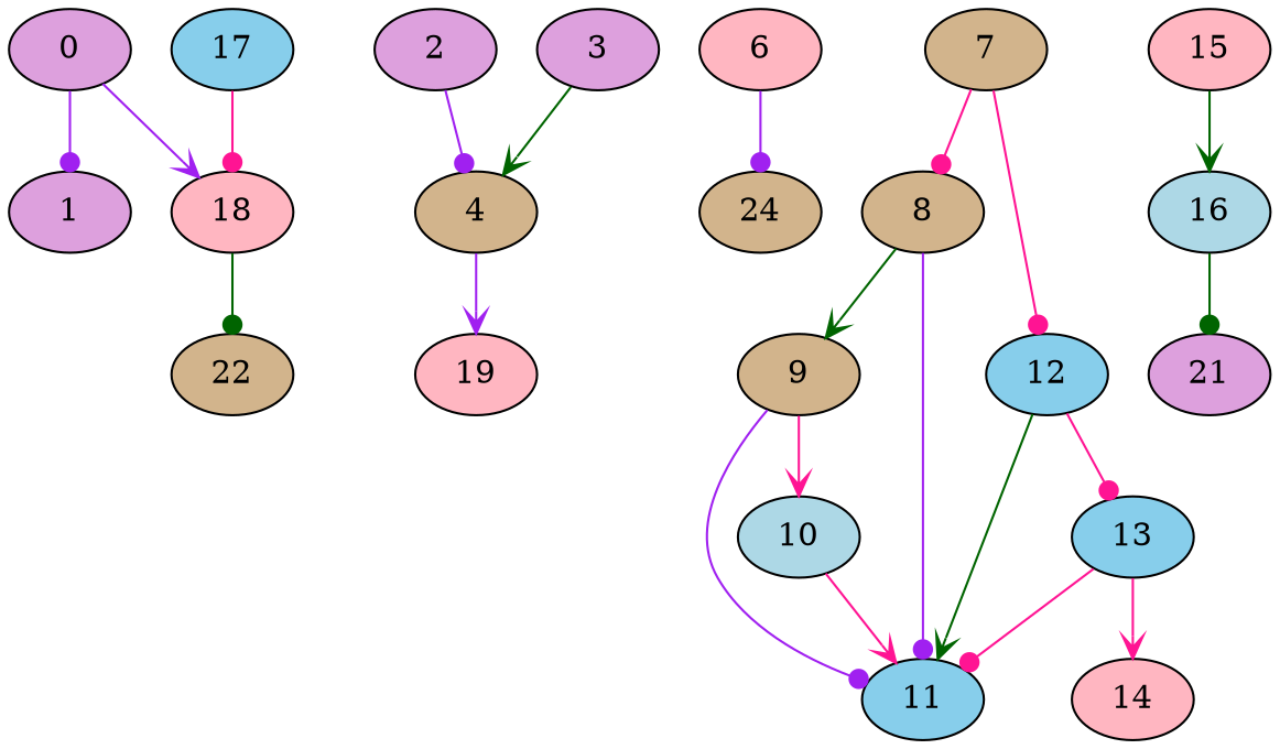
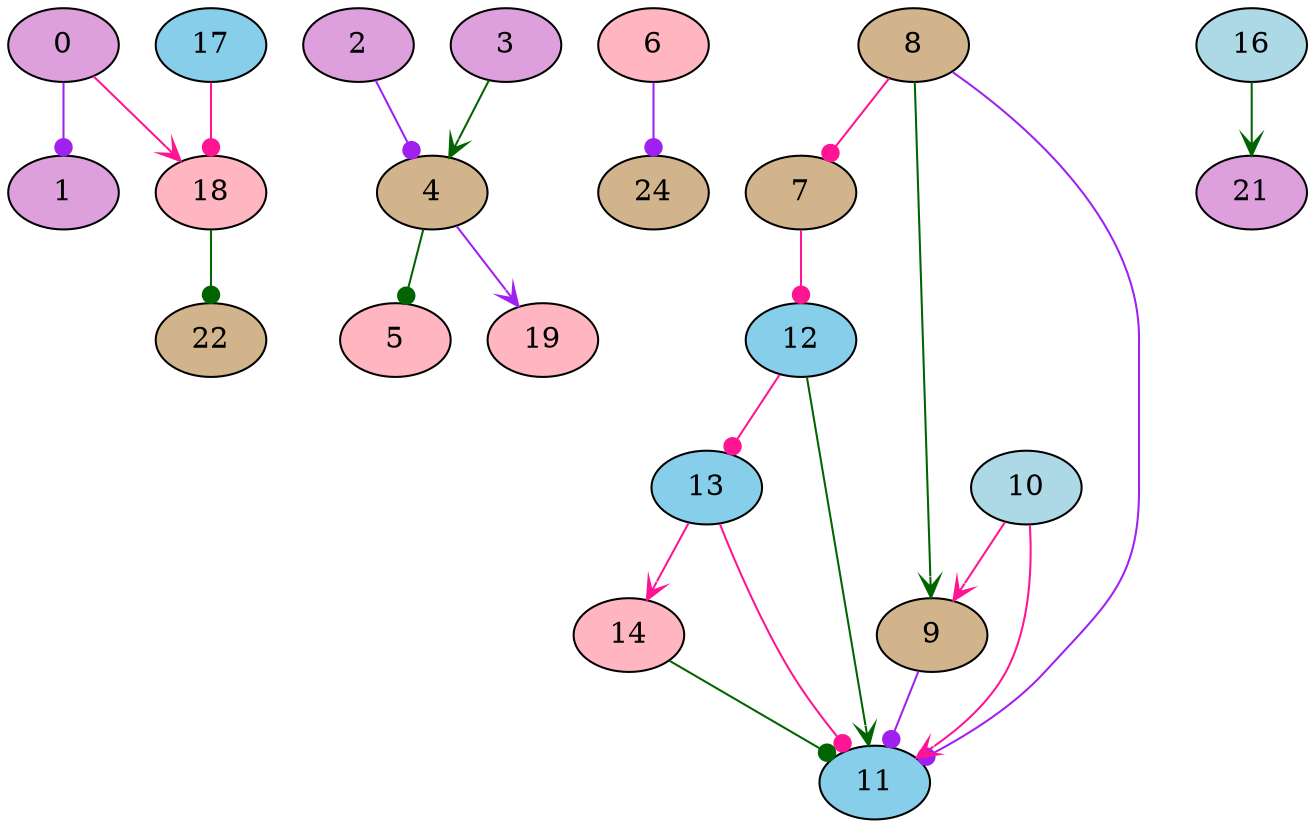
  digraph {
    node [fillcolor=lightpink style=filled]
    edge [arrowhead=dot color=deeppink]
    0 [fillcolor=plum]
    1 [fillcolor=plum]
    18
    22 [fillcolor=tan]
    2 [fillcolor=plum]
    4 [fillcolor=tan]
+   5
    19
    3 [fillcolor=plum]
    6
    n11 [fillcolor=tan label=24]
    7 [fillcolor=tan]
    8 [fillcolor=tan]
    12 [fillcolor=skyblue]
    9 [fillcolor=tan]
    11 [fillcolor=skyblue]
    13 [fillcolor=skyblue]
    10 [fillcolor=lightblue]
    14
-   15
    16 [fillcolor=lightblue]
    21 [fillcolor=plum]
    17 [fillcolor=skyblue]
    0 -> 1 [color=purple]
-   0 -> 18 [arrowhead=vee color=purple]
+   0 -> 18 [arrowhead=vee]
    18 -> 22 [color=darkgreen]
    2 -> 4 [color=purple]
+   4 -> 5 [color=darkgreen]
    4 -> 19 [arrowhead=vee color=purple]
    3 -> 4 [arrowhead=vee color=darkgreen]
    6 -> n11 [color=purple]
-   7 -> 8
+   8 -> 7
    7 -> 12
    8 -> 9 [arrowhead=vee color=darkgreen]
    8 -> 11 [color=purple]
    12 -> 11 [arrowhead=vee color=darkgreen]
    12 -> 13
    9 -> 11 [color=purple]
-   9 -> 10 [arrowhead=vee]
+   10 -> 9 [arrowhead=vee]
    13 -> 11
    13 -> 14 [arrowhead=vee]
    10 -> 11 [arrowhead=vee]
-   15 -> 16 [arrowhead=vee color=darkgreen]
-   16 -> 21 [color=darkgreen]
+   14 -> 11 [color=darkgreen]
+   16 -> 21 [arrowhead=vee color=darkgreen]
    17 -> 18
  }
